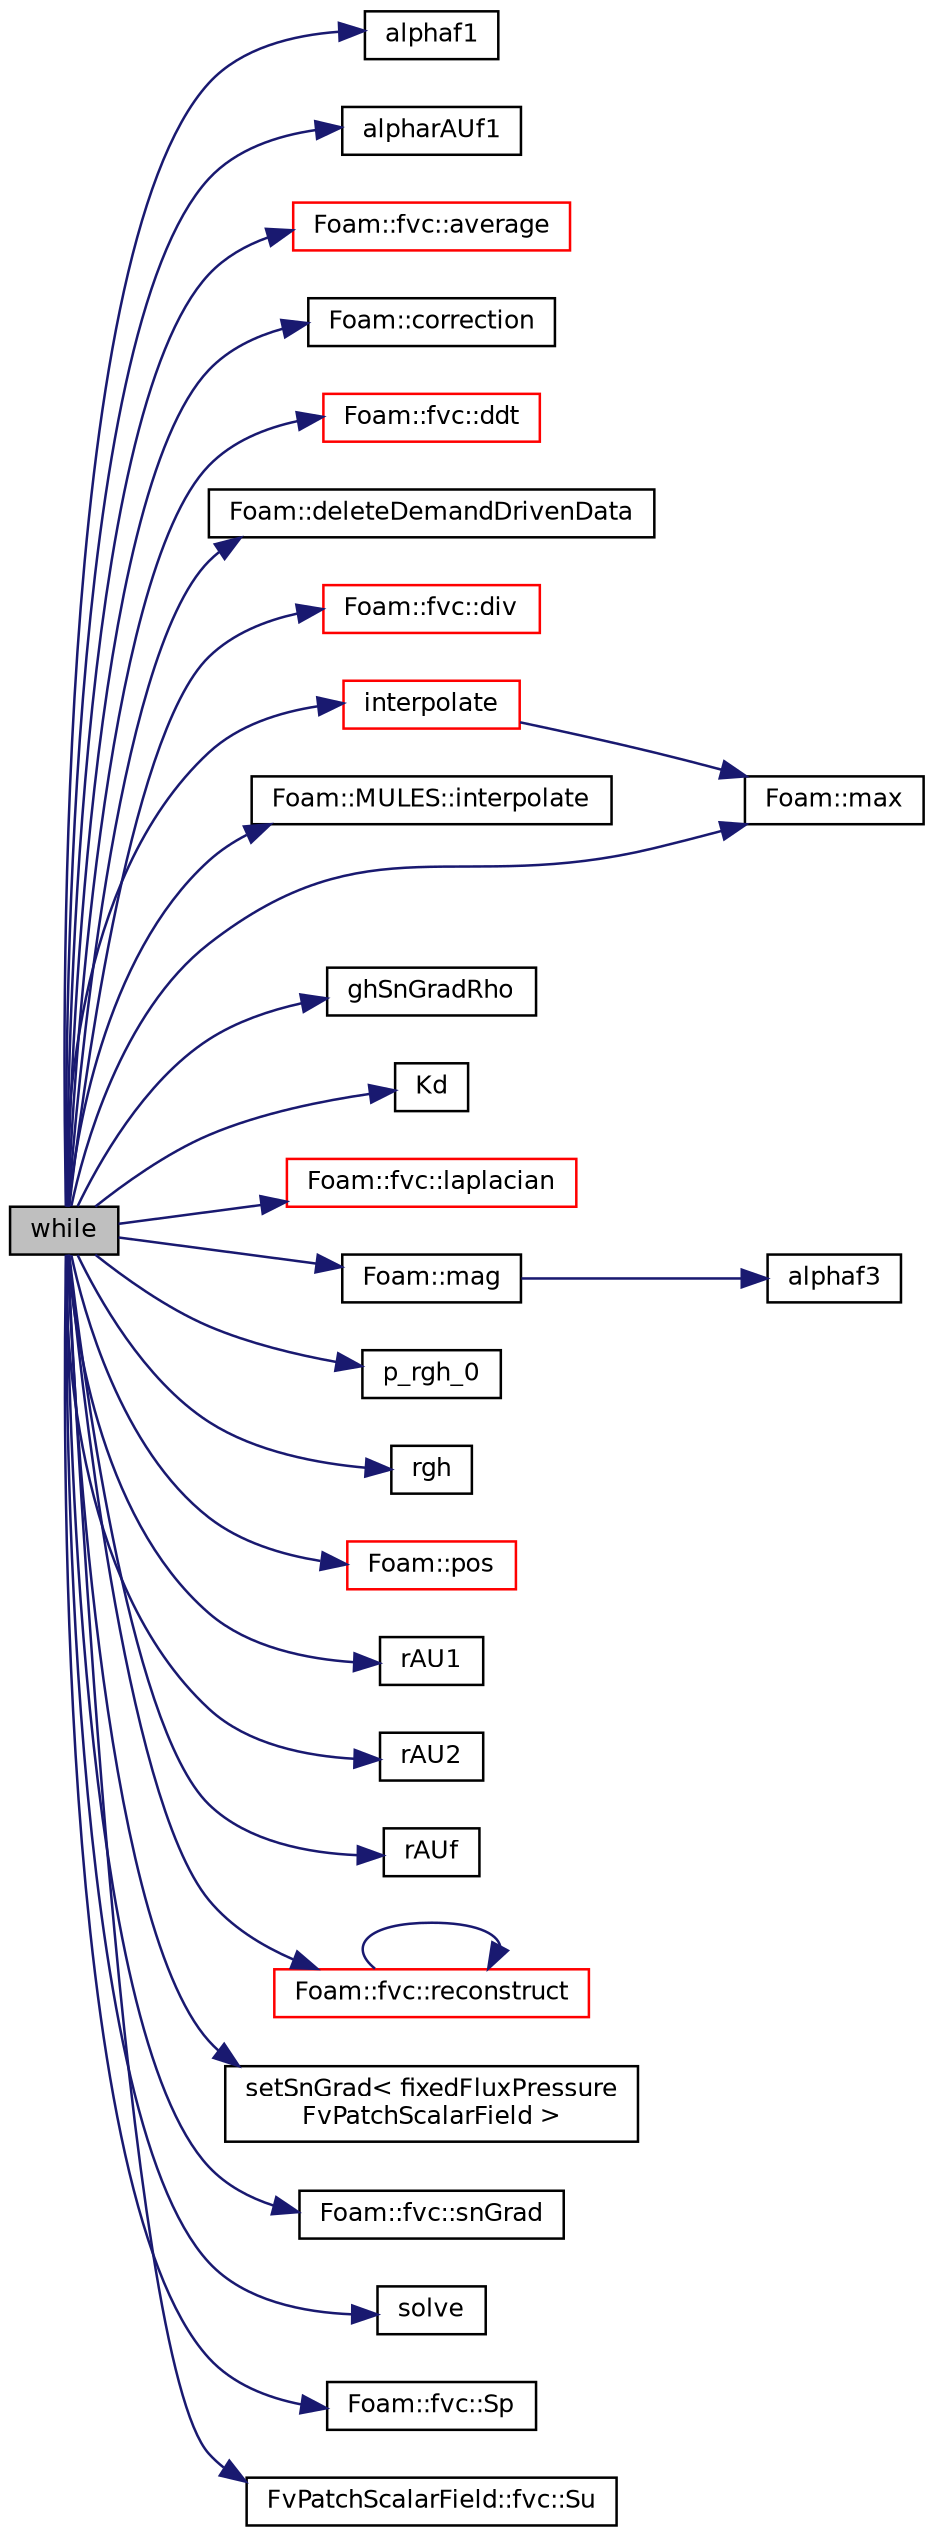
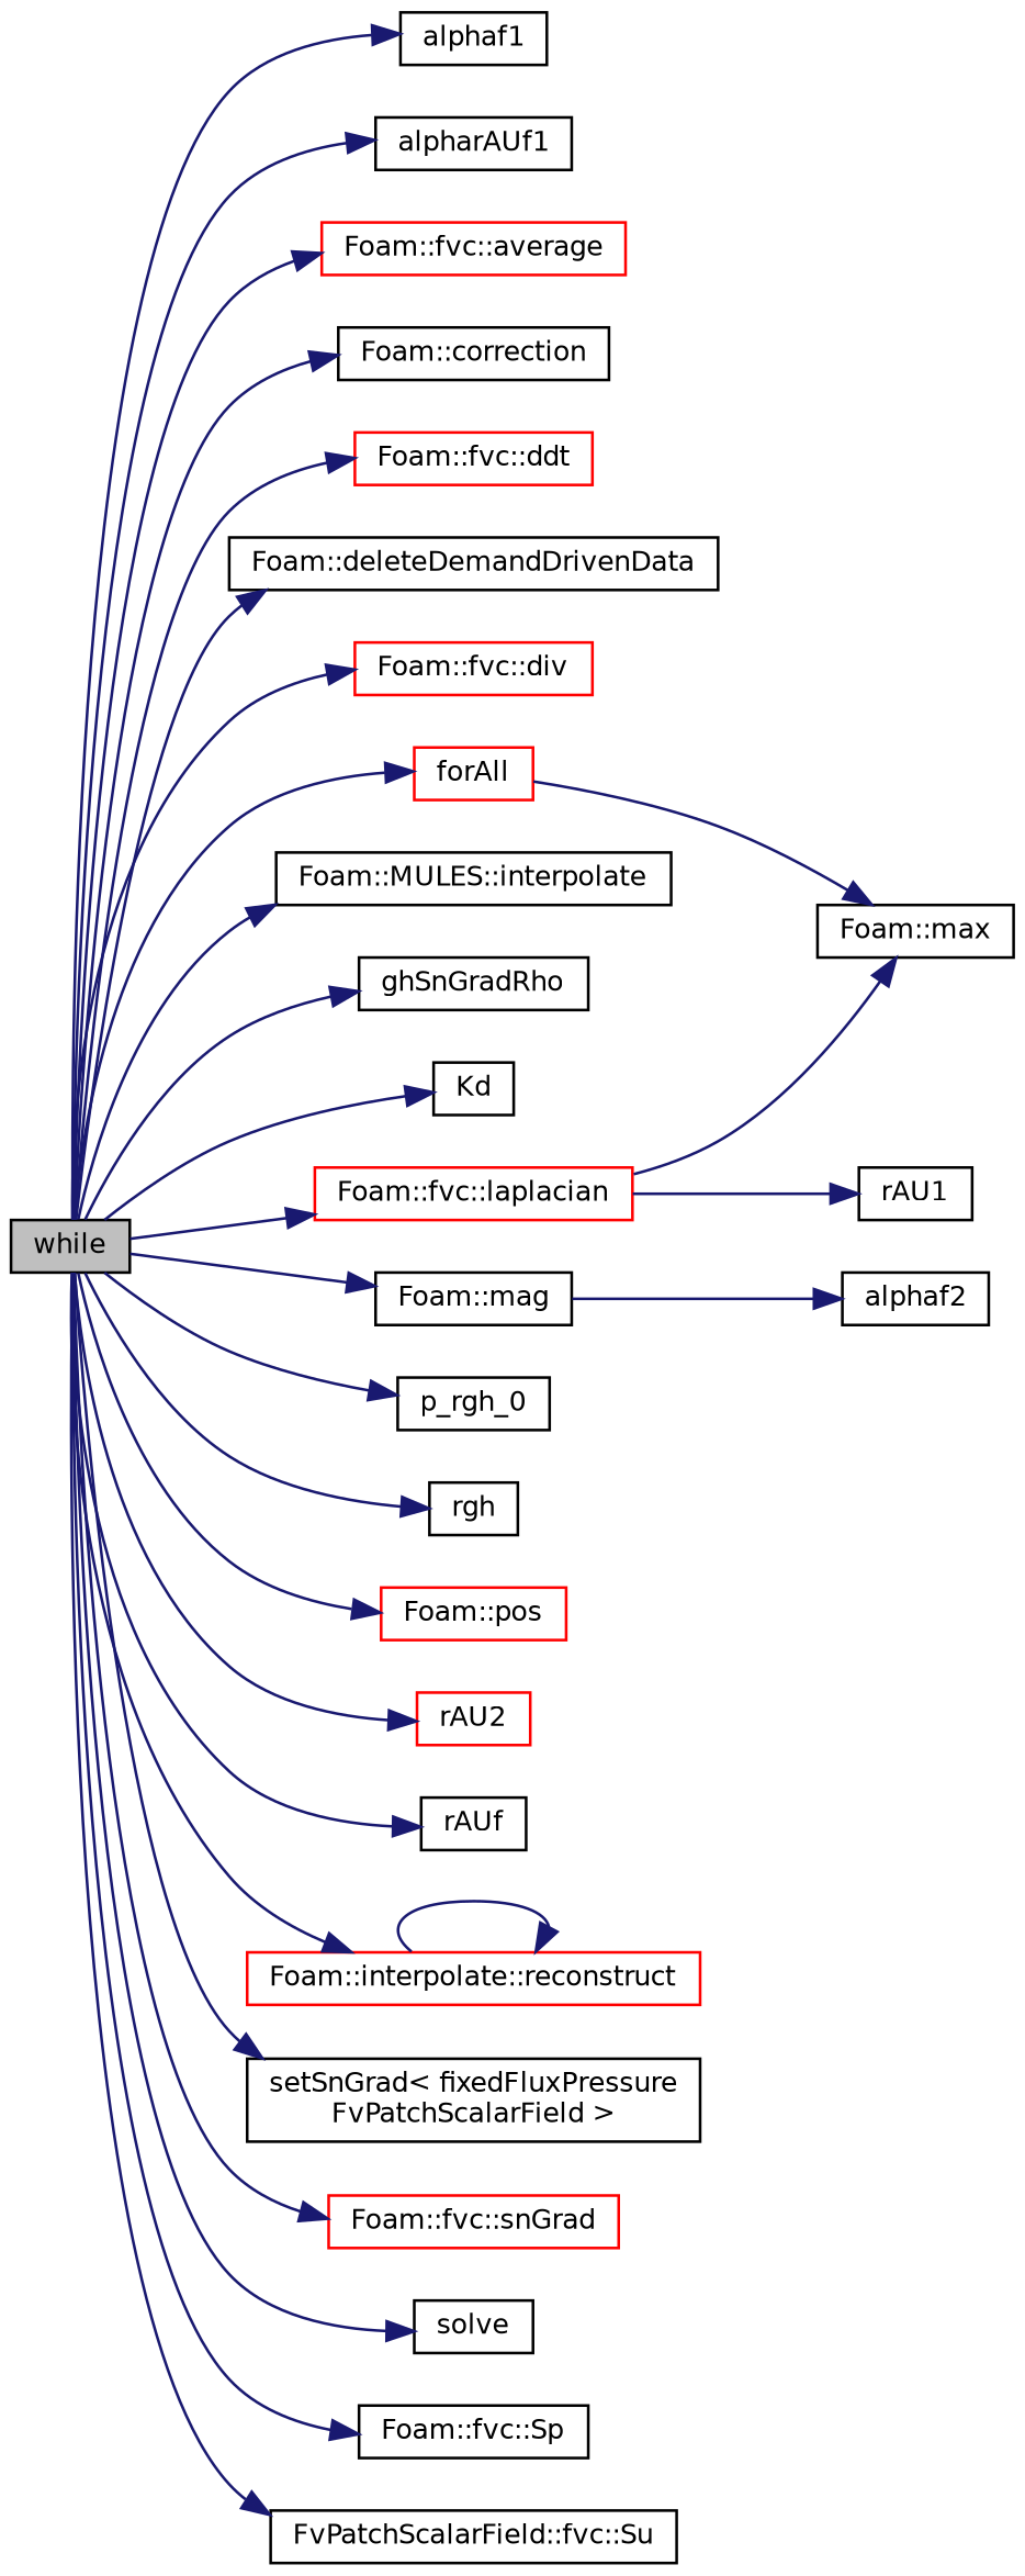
  digraph {
    rankdir=LR
    node [color=black fontname=Helvetica fontsize=10 shape=record]
    edge [color=midnightblue fontname=Helvetica fontsize=10 labelfontname=Helvetica labelfontsize=10 style=solid]
    n1 [fillcolor=grey75 fontcolor=black height=0.2 label=while style=filled width=0.4]
    n2 [height=0.2 label=alphaf1 width=0.4]
    n3 [height=0.2 label=alpharAUf1 width=0.4]
    n4 [color=red height=0.2 label="Foam::fvc::average" width=0.4]
    n5 [height=0.2 label="Foam::correction" width=0.4]
    n6 [color=red height=0.2 label="Foam::fvc::ddt" width=0.4]
    n7 [height=0.2 label="Foam::deleteDemandDrivenData" width=0.4]
    n8 [color=red height=0.2 label="Foam::fvc::div" width=0.4]
-   n9 [color=red height=0.2 label=interpolate width=0.4]
+   n9 [color=red height=0.2 label=forAll width=0.4]
    n10 [height=0.2 label="Foam::MULES::interpolate" width=0.4]
    n11 [height=0.2 label="Foam::max" width=0.4]
    n12 [height=0.2 label=ghSnGradRho width=0.4]
    n13 [height=0.2 label=Kd width=0.4]
    n14 [color=red height=0.2 label="Foam::fvc::laplacian" width=0.4]
    n15 [height=0.2 label="Foam::mag" width=0.4]
    n16 [height=0.2 label=p_rgh_0 width=0.4]
    n17 [height=0.2 label=rgh width=0.4]
    n18 [color=red height=0.2 label="Foam::pos" width=0.4]
    n19 [height=0.2 label=rAU1 width=0.4]
-   n20 [height=0.2 label=rAU2 width=0.4]
+   n20 [color=red height=0.2 label=rAU2 width=0.4]
    n21 [height=0.2 label=rAUf width=0.4]
-   n22 [color=red height=0.2 label="Foam::fvc::reconstruct" width=0.4]
+   n22 [color=red height=0.2 label="Foam::interpolate::reconstruct" width=0.4]
    n23 [height=0.2 label="setSnGrad\< fixedFluxPressure\lFvPatchScalarField \>" width=0.4]
-   n24 [height=0.2 label="Foam::fvc::snGrad" width=0.4]
+   n24 [color=red height=0.2 label="Foam::fvc::snGrad" width=0.4]
    n25 [height=0.2 label=solve width=0.4]
    n26 [height=0.2 label="Foam::fvc::Sp" width=0.4]
    n27 [height=0.2 label="FvPatchScalarField::fvc::Su" width=0.4]
-   n28 [height=0.2 label=alphaf3 width=0.4]
+   n28 [height=0.2 label=alphaf2 width=0.4]
    n1 -> n2
    n1 -> n3
    n1 -> n4
    n1 -> n5
    n1 -> n6
    n1 -> n7
    n1 -> n8
    n1 -> n9
    n1 -> n10
-   n1 -> n11
+   n14 -> n11
    n1 -> n12
    n1 -> n13
    n1 -> n14
    n1 -> n15
    n1 -> n16
    n1 -> n17
    n1 -> n18
-   n1 -> n19
+   n14 -> n19
    n1 -> n20
    n1 -> n21
    n1 -> n22
    n1 -> n23
    n1 -> n24
    n1 -> n25
    n1 -> n26
    n1 -> n27
    n9 -> n11
    n15 -> n28
    n22 -> n22
  }
